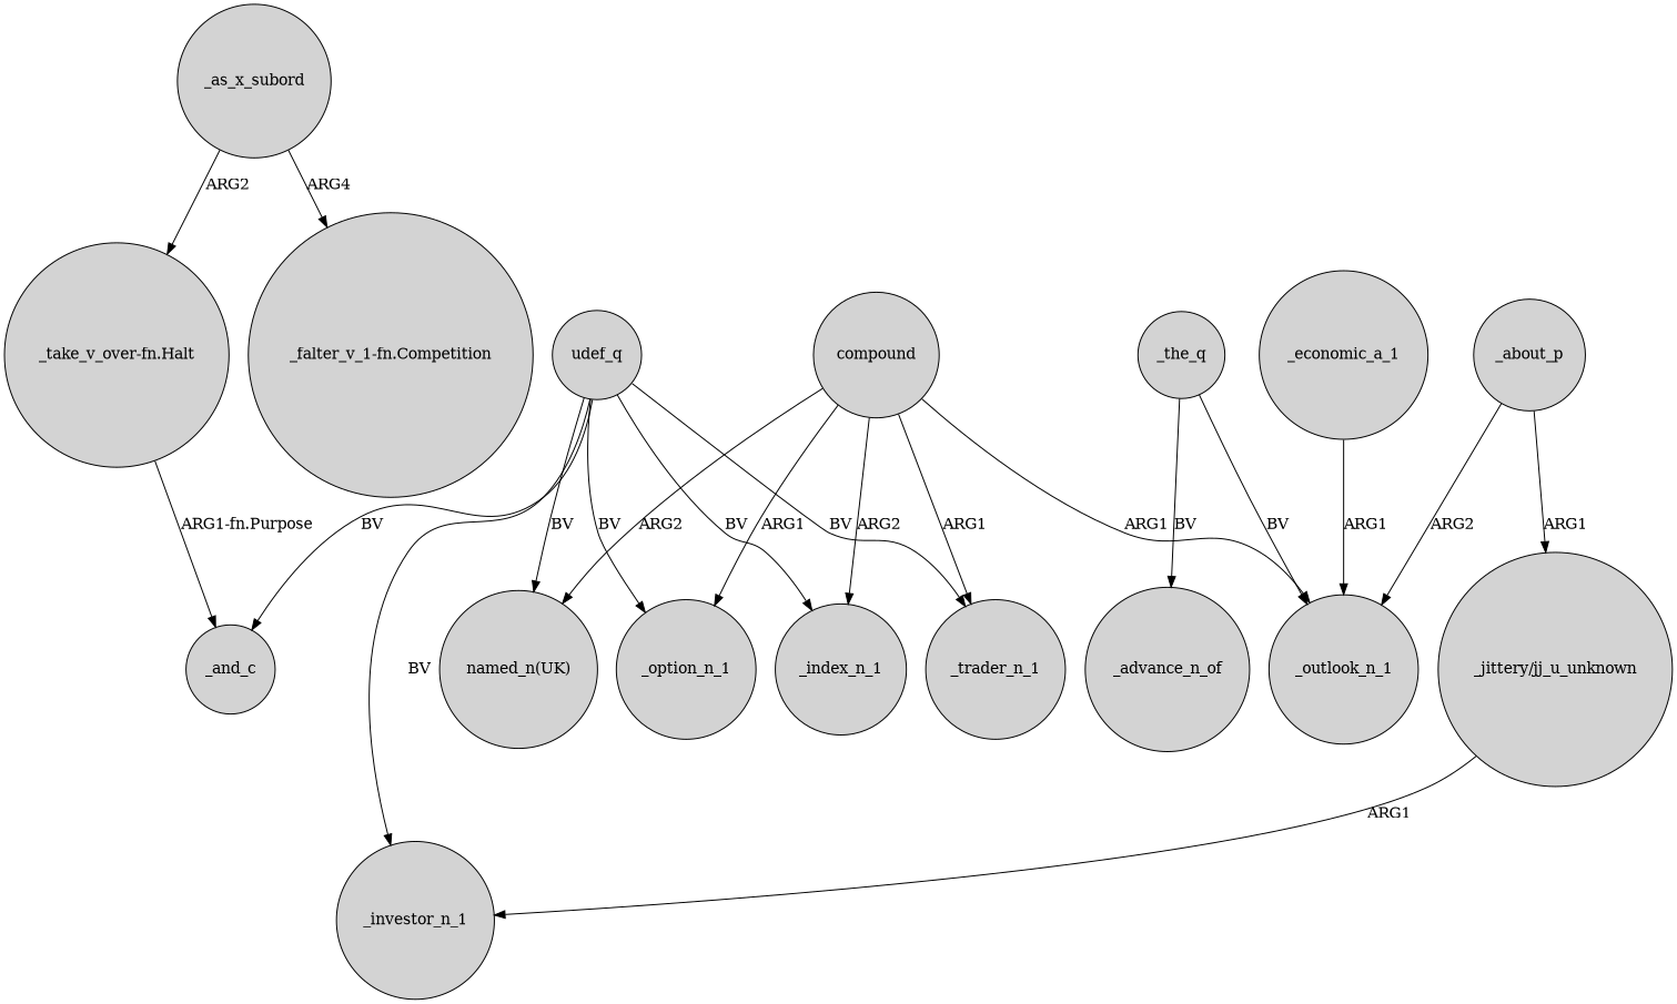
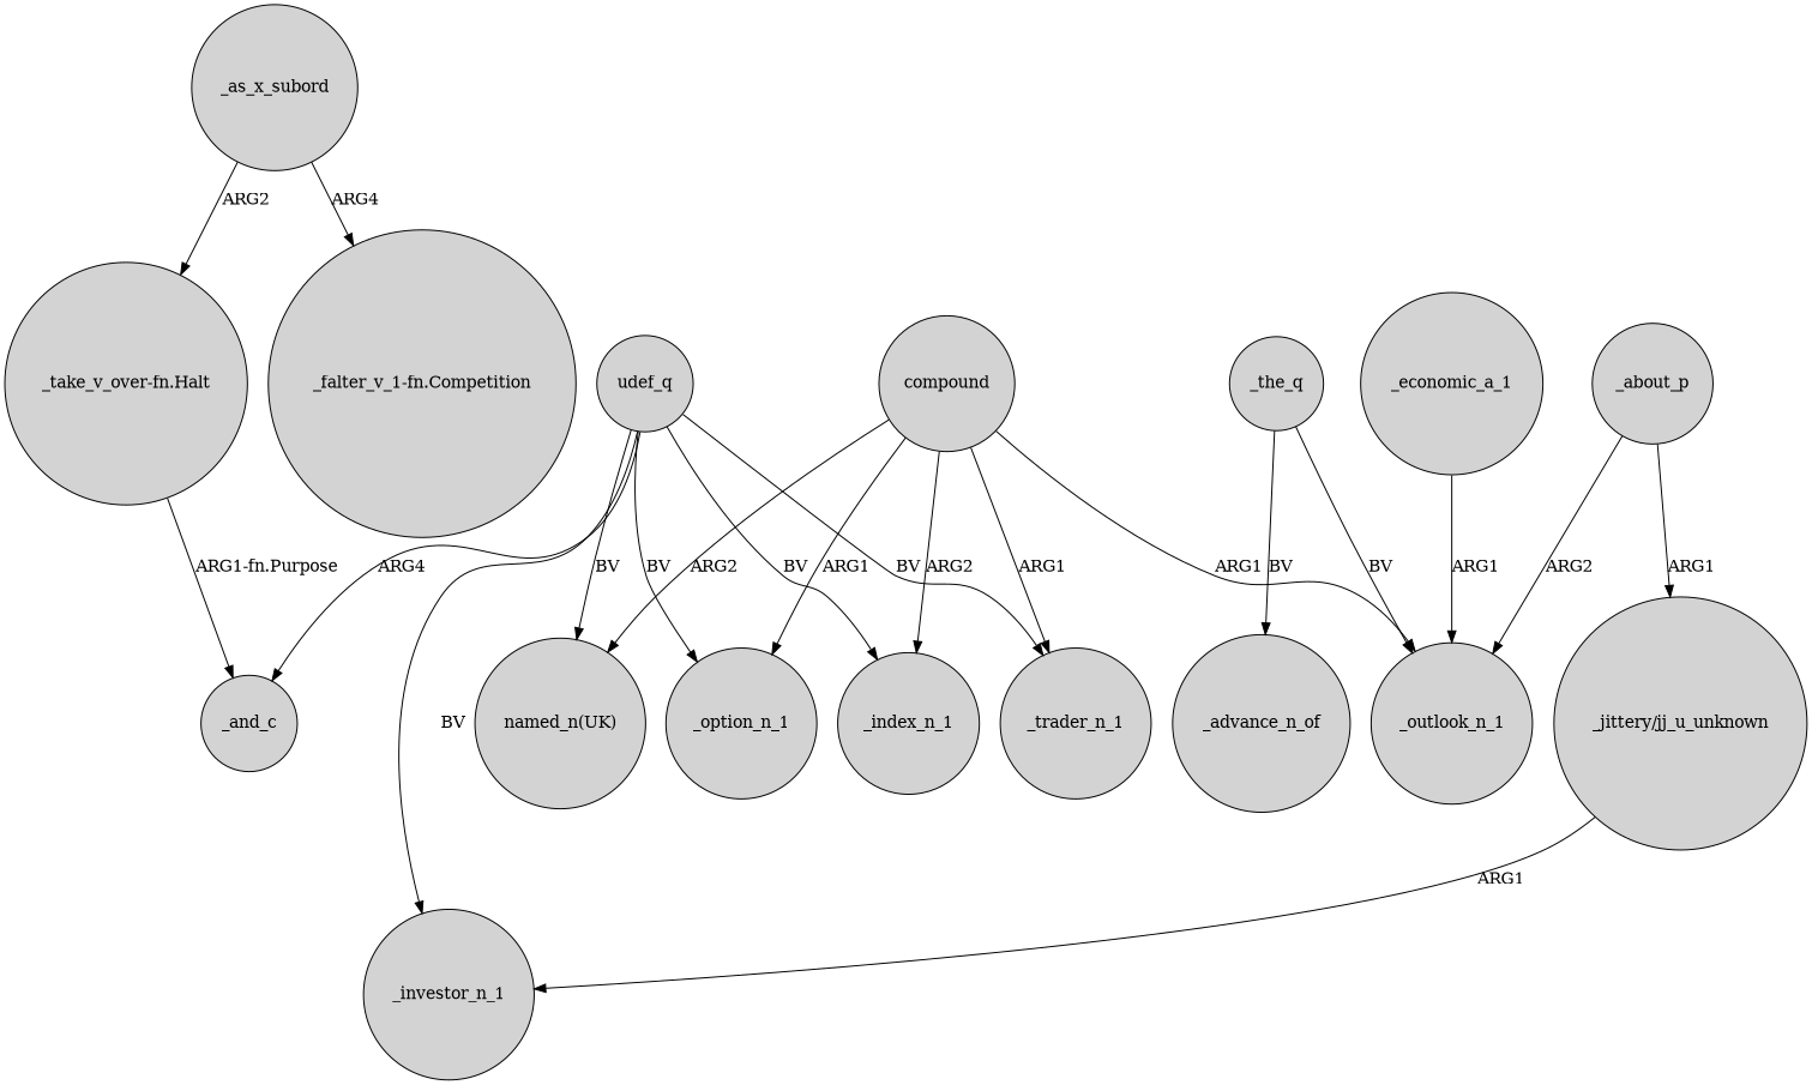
  digraph {
    node [shape=circle style=filled]
    _as_x_subord
    "_take_v_over-fn.Halt"
    "_falter_v_1-fn.Competition"
    _and_c
    _the_q
    _outlook_n_1
    _advance_n_of
    compound
    _trader_n_1
    _option_n_1
    _index_n_1
    "named_n(UK)"
    udef_q
    _investor_n_1
    _economic_a_1
    _about_p
    "_jittery/jj_u_unknown"
    _as_x_subord -> "_take_v_over-fn.Halt" [label=ARG2]
    _as_x_subord -> "_falter_v_1-fn.Competition" [label=ARG4]
    "_take_v_over-fn.Halt" -> _and_c [label="ARG1-fn.Purpose"]
    _the_q -> _outlook_n_1 [label=BV]
    _the_q -> _advance_n_of [label=BV]
    compound -> _outlook_n_1 [label=ARG1]
    compound -> _trader_n_1 [label=ARG1]
    compound -> _option_n_1 [label=ARG1]
    compound -> _index_n_1 [label=ARG2]
    compound -> "named_n(UK)" [label=ARG2]
-   udef_q -> _and_c [label=BV]
+   udef_q -> _and_c [label=ARG4]
    udef_q -> _trader_n_1 [label=BV]
    udef_q -> _option_n_1 [label=BV]
    udef_q -> _index_n_1 [label=BV]
    udef_q -> "named_n(UK)" [label=BV]
    udef_q -> _investor_n_1 [label=BV]
    _economic_a_1 -> _outlook_n_1 [label=ARG1]
    _about_p -> _outlook_n_1 [label=ARG2]
    _about_p -> "_jittery/jj_u_unknown" [label=ARG1]
    "_jittery/jj_u_unknown" -> _investor_n_1 [label=ARG1]
  }
